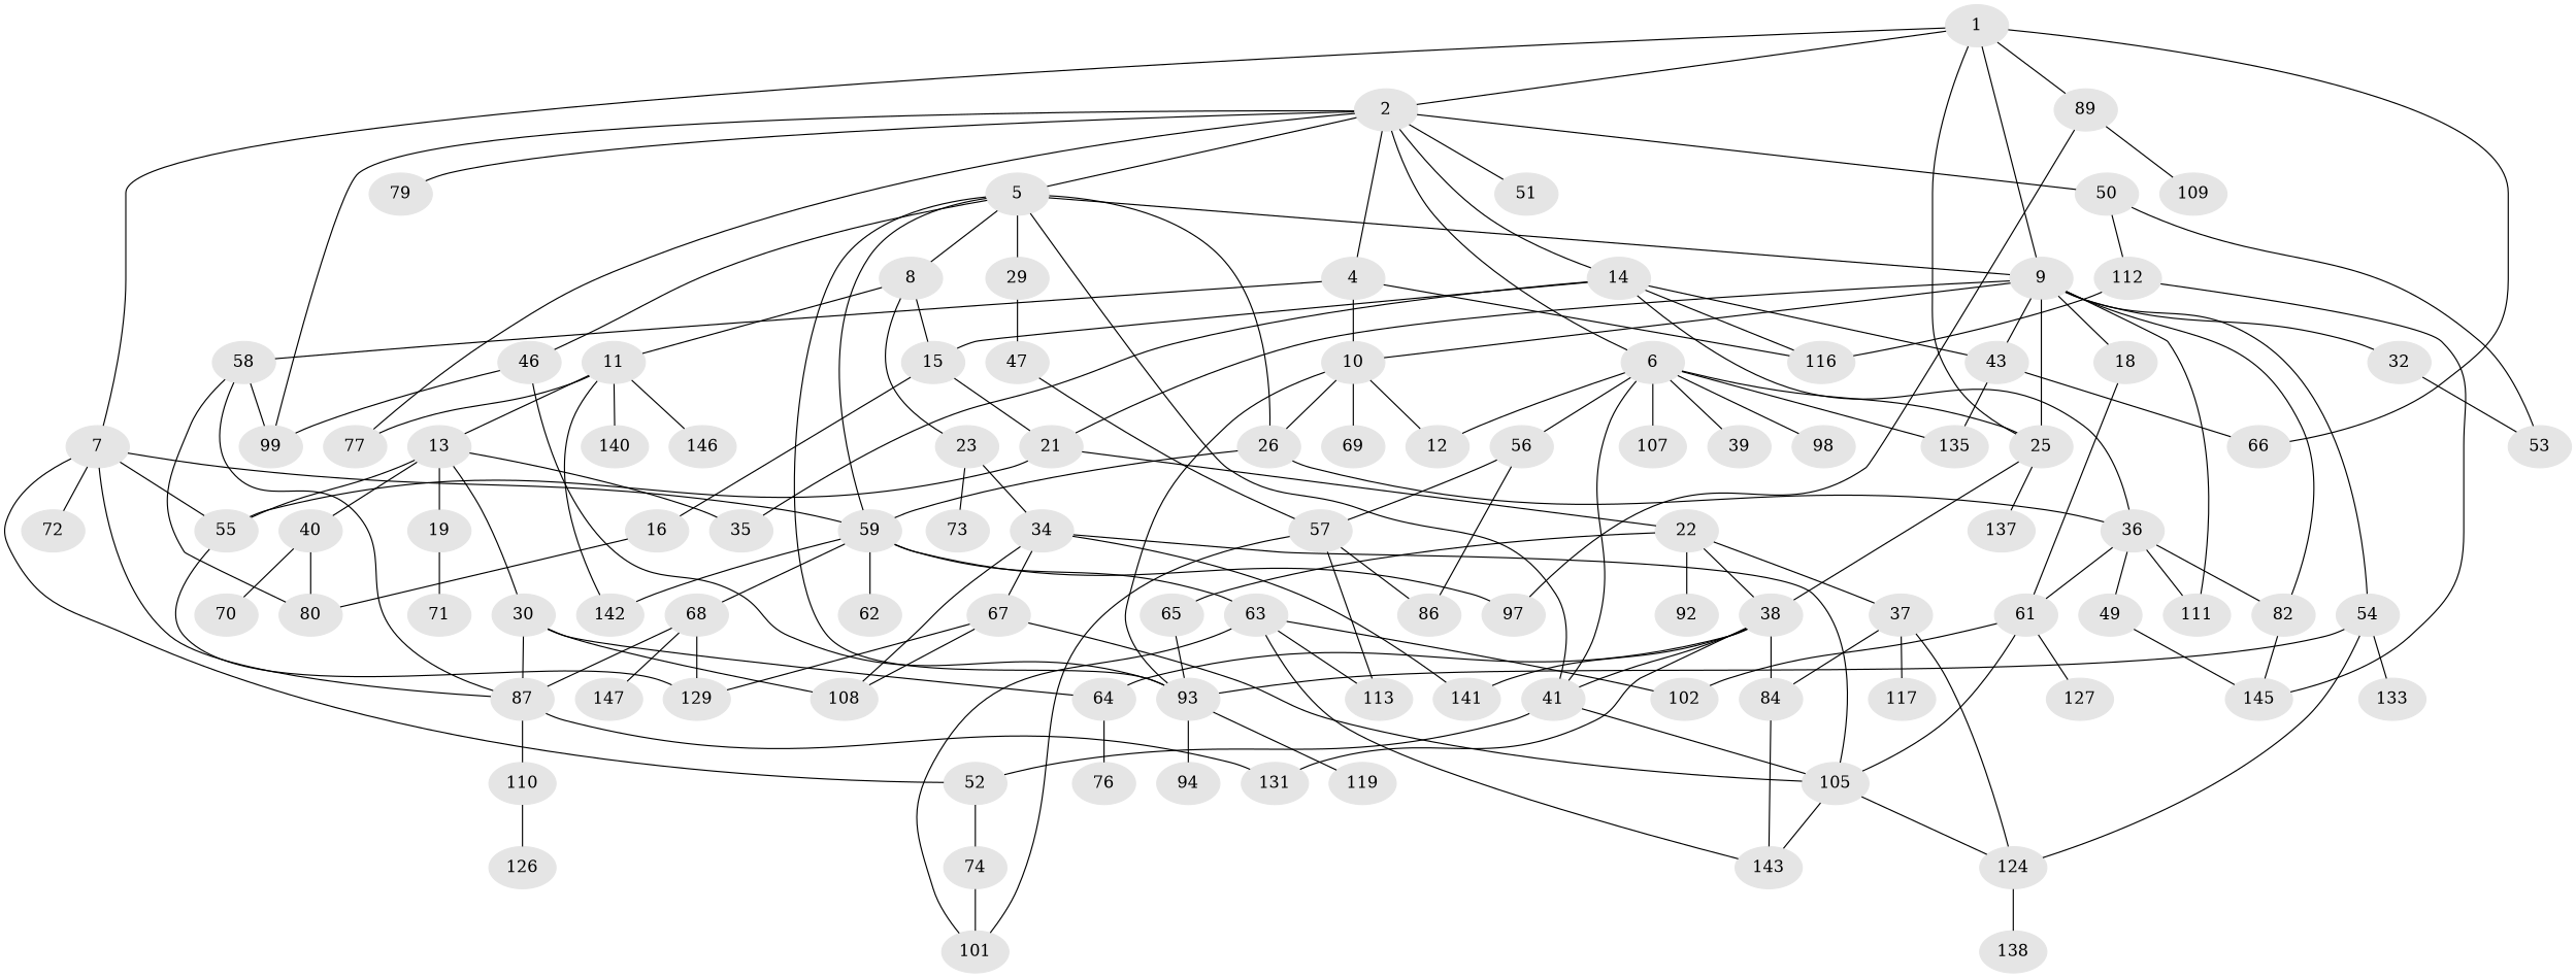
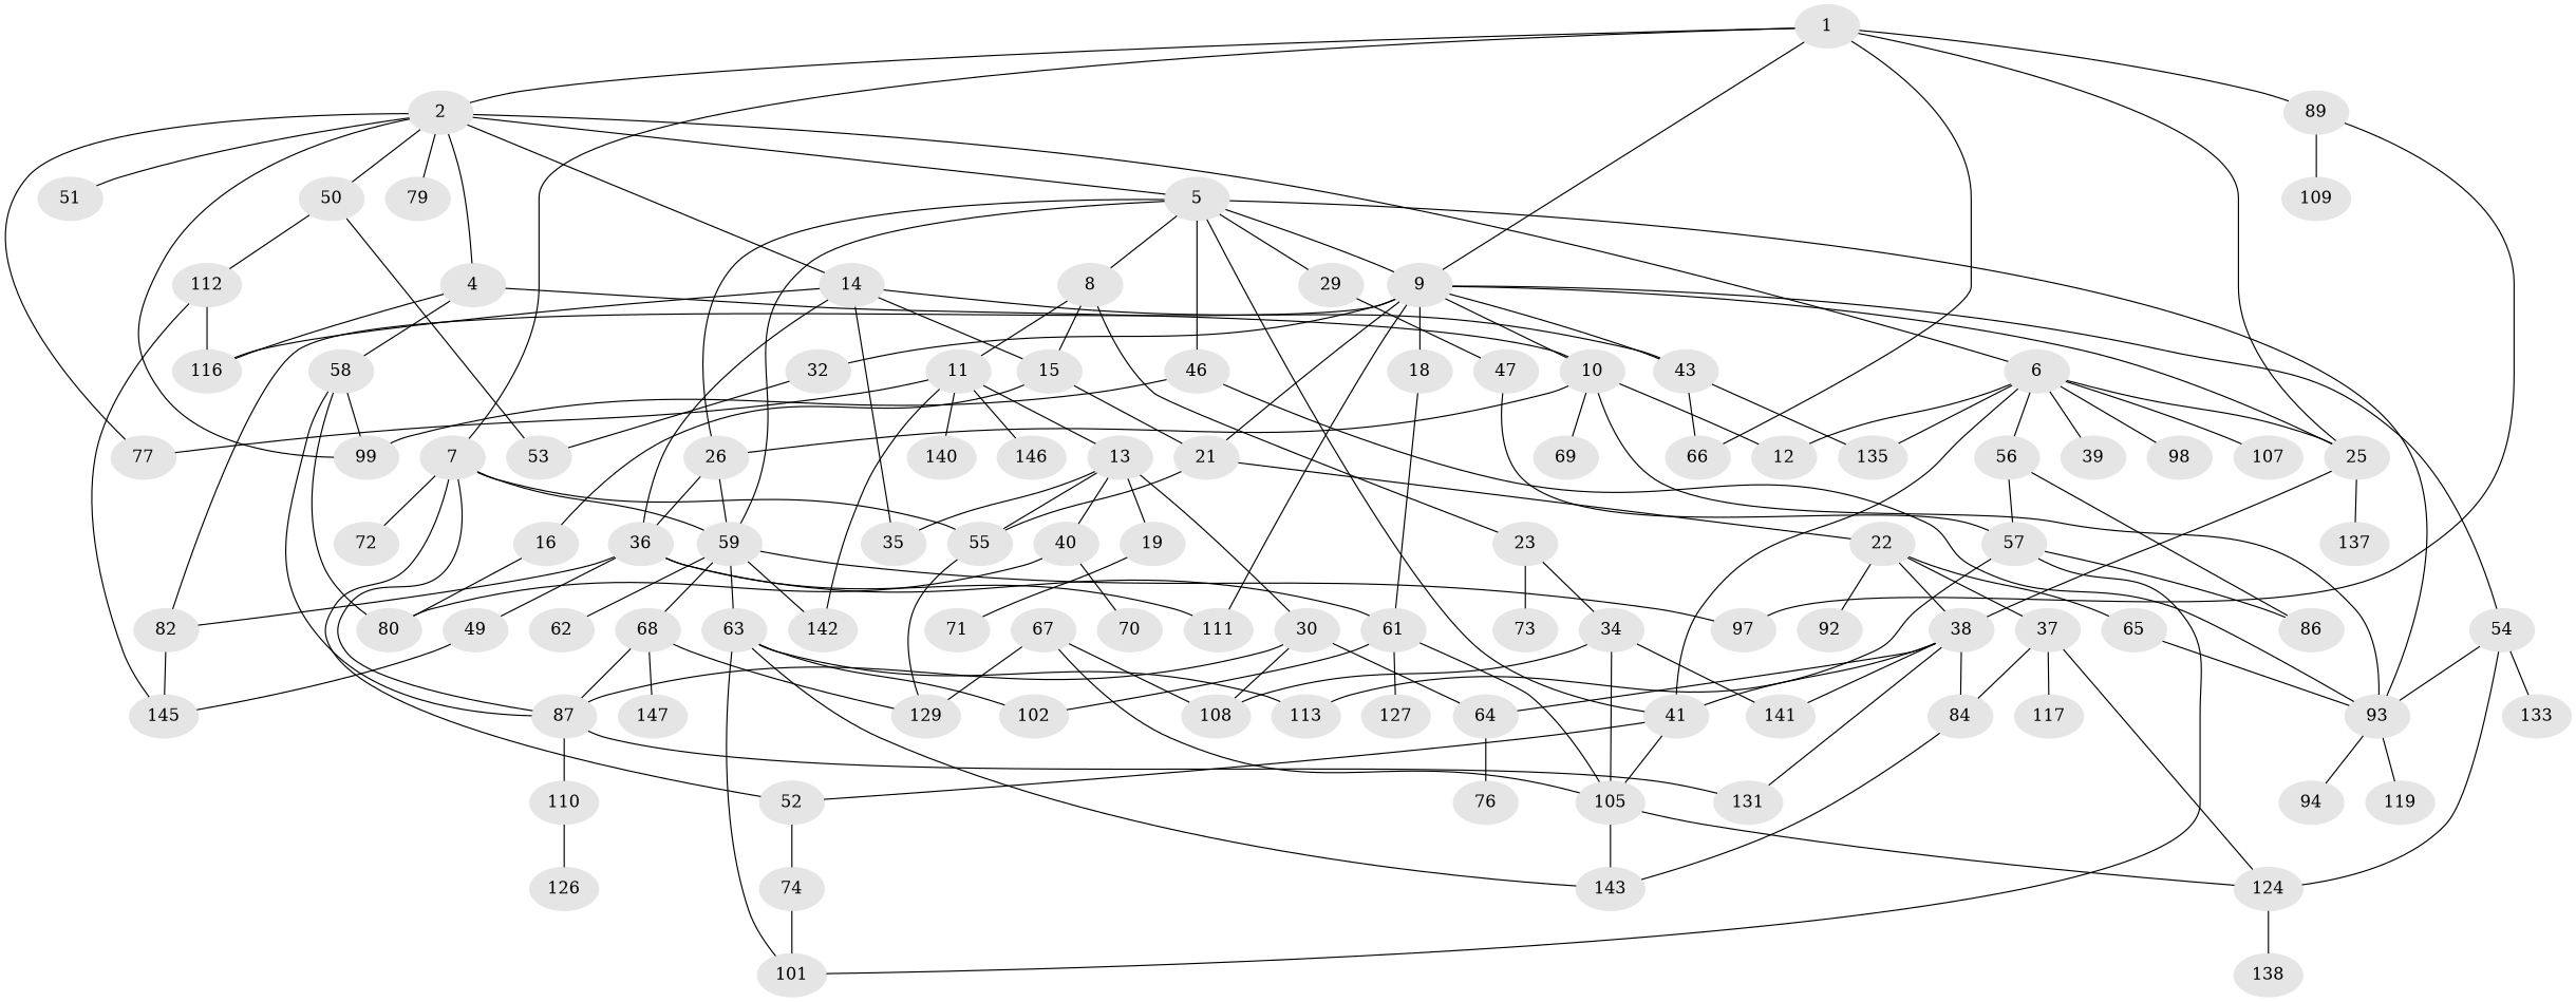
  graph {
    node [color=gray90 style=filled]
    1 [super="+27"]
    2 [super="+3"]
    7 [super="+100"]
    9 [super="+33"]
    25 [super="+83"]
    66
    89
    4 [super="+42"]
    5 [super="+28"]
    6 [super="+31"]
    14 [super="+17"]
    50 [super="+91"]
    51
    77
    79 [super="+85"]
    99 [super="+115"]
    59 [super="+96"]
    52
    55 [super="+90"]
    72
    87 [super="+103"]
    10 [super="+24"]
    18
    21
    32
    43
    54 [super="+78"]
    82
    111
    38 [super="+123"]
    137
    97
    109
    58
    116 [super="+134"]
    8
    26 [super="+139"]
    29
    41 [super="+88"]
    46
    93 [super="+125"]
    12
    39
    56
    98
    107
    135
    15
    35
    36 [super="+44"]
    53
    112 [super="+132"]
    69
    80 [super="+144"]
    11 [super="+75"]
    23
    47 [super="+95"]
    105
    142
    62
    63 [super="+81"]
    68 [super="+136"]
    94
    119
    57 [super="+60"]
    86 [super="+106"]
    74
    129 [super="+130"]
    131
    110
    13 [super="+20"]
    140
    146
    16
    34 [super="+45"]
    73
    61 [super="+114"]
    22
    124 [super="+128"]
    133
    145
    19
    30 [super="+120"]
    40
    71
    64
    108 [super="+118"]
    70
    49
    102
    127
    37 [super="+48"]
    65
    92
    84 [super="+121"]
    117 [super="+122"]
    141
    67 [super="+104"]
    76
    143 [super="+148"]
    138
    101
    113
    147
    126
    1 -- 2
    1 -- 7
    1 -- 9
    1 -- 25
    1 -- 66
    1 -- 89
    2 -- 4
    2 -- 5
    2 -- 6
    2 -- 14
    2 -- 50
    2 -- 51
    2 -- 77
    2 -- 79
    2 -- 99
    7 -- 59
    7 -- 52
    7 -- 55
    7 -- 72
    7 -- 87
    9 -- 25
    9 -- 10
    9 -- 18
    9 -- 21
    9 -- 32
    9 -- 43
    9 -- 54
    9 -- 82
    9 -- 111
    25 -- 38
    25 -- 137
    89 -- 97
    89 -- 109
    4 -- 10
    4 -- 58
    4 -- 116
    5 -- 9
    5 -- 59
    5 -- 8
    5 -- 26
    5 -- 29
    5 -- 41
    5 -- 46
    5 -- 93
    6 -- 25
    6 -- 41
    6 -- 12
    6 -- 39
    6 -- 56
    6 -- 98
    6 -- 107
    6 -- 135
    14 -- 43
    14 -- 116
    14 -- 15
    14 -- 35
    14 -- 36
    50 -- 53
    50 -- 112
    59 -- 97
    59 -- 142
    59 -- 62
    59 -- 63
    59 -- 68
    52 -- 74
    55 -- 129
    87 -- 131
    87 -- 110
    10 -- 26
    10 -- 93
    10 -- 12
    10 -- 69
    18 -- 61
    21 -- 55
    21 -- 22
    32 -- 53
    43 -- 66
    43 -- 135
    54 -- 93
    54 -- 124
    54 -- 133
    82 -- 145
    38 -- 41
    38 -- 131
    38 -- 64
    38 -- 84
    38 -- 141
    58 -- 99
    58 -- 87
    58 -- 80
    8 -- 15
    8 -- 11
    8 -- 23
    26 -- 59
    26 -- 36
    29 -- 47
    41 -- 52
    41 -- 105
    46 -- 99
    46 -- 93
    93 -- 94
    93 -- 119
    56 -- 57
    56 -- 86
    15 -- 21
    15 -- 16
    36 -- 82
    36 -- 111
    36 -- 61
    36 -- 49
    112 -- 116
    112 -- 145
    11 -- 77
    11 -- 142
    11 -- 13
    11 -- 140
    11 -- 146
    23 -- 34
    23 -- 73
    47 -- 57
    105 -- 124
    105 -- 143
    63 -- 102
    63 -- 143
    63 -- 101
    63 -- 113
    68 -- 87
    68 -- 129 [weight=2]
    68 -- 147
    57 -- 86
    57 -- 101
    57 -- 113
    74 -- 101
    110 -- 126
    13 -- 55
    13 -- 35
    13 -- 19
    13 -- 30
    13 -- 40
    16 -- 80
    34 -- 105
    34 -- 108
    34 -- 141
-   34 -- 67
    61 -- 105
    61 -- 102
    61 -- 127
    22 -- 38
    22 -- 37
    22 -- 65
    22 -- 92
    124 -- 138
    19 -- 71
    30 -- 87
    30 -- 64
    30 -- 108
    40 -- 80
    40 -- 70
    64 -- 76
    49 -- 145
    37 -- 124
    37 -- 84
    37 -- 117
    65 -- 93
    84 -- 143
    67 -- 105
    67 -- 129
    67 -- 108
  }
